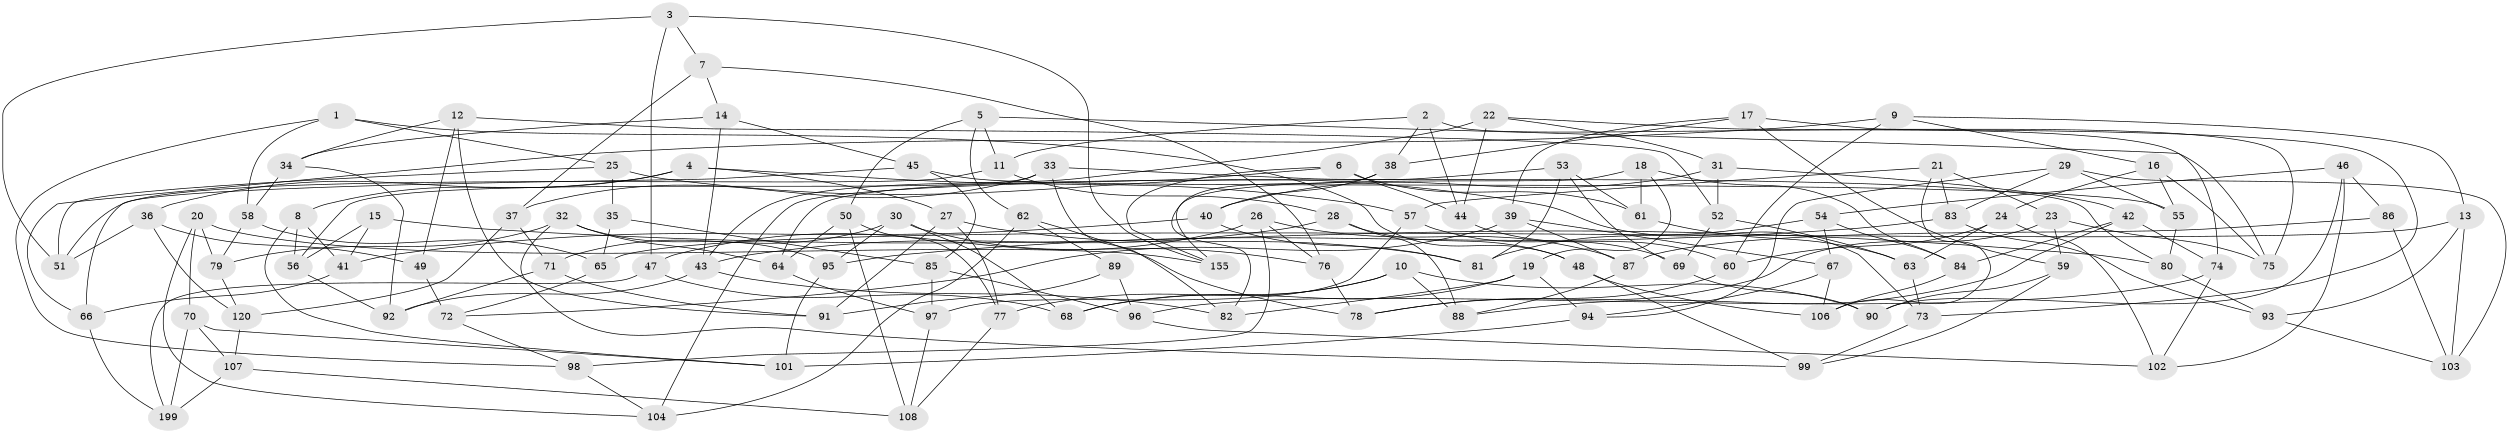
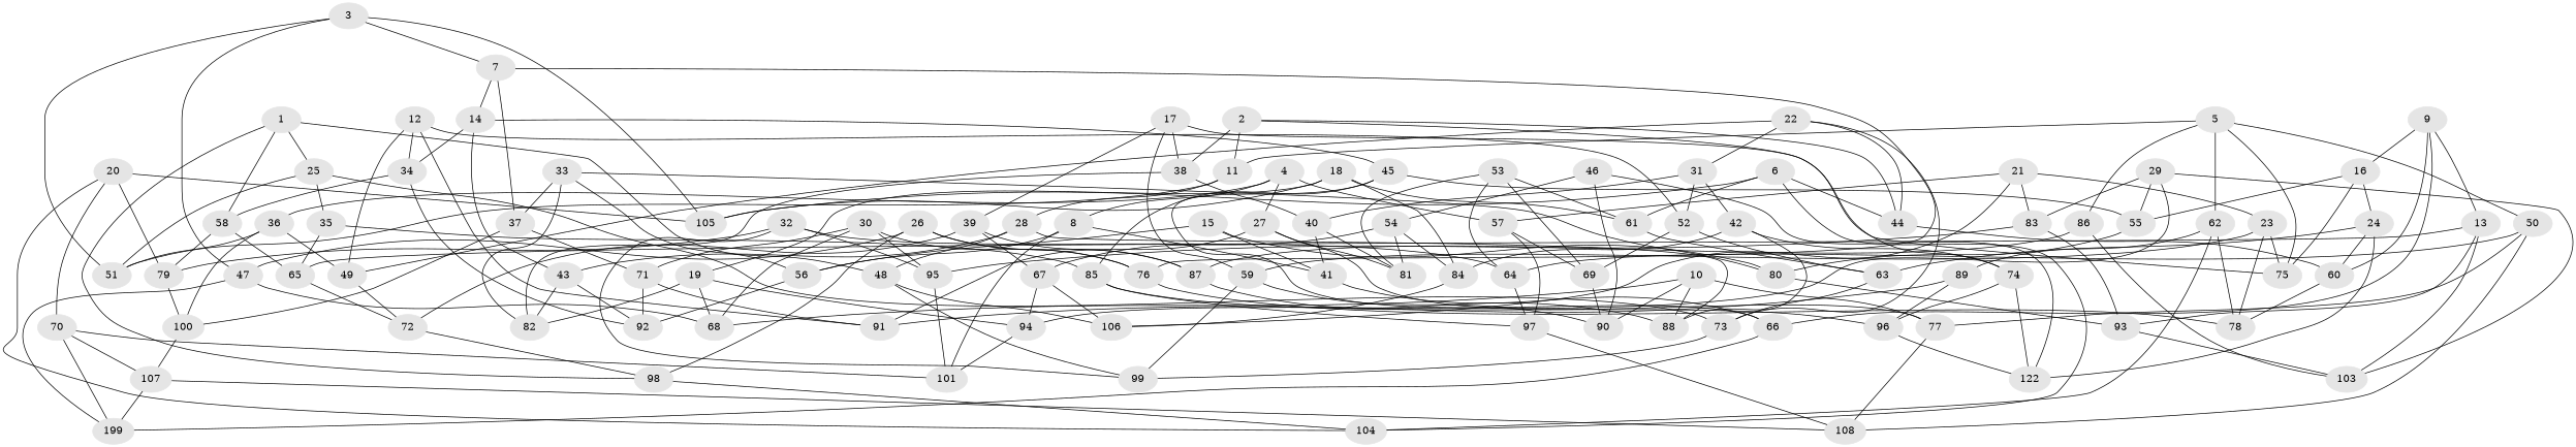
  graph {
    node [color=gray90 style=filled]
    1
    25
    48
    58
    98
    51
    73
    35
    106
    99
    65
    79
    104
    2
    11
    38
    44
    74
    28
    82
    40
    60
-   102
+   102 [label=122]
    96
    3
    7
    47
-   105 [label=155]
+   105
    14
    37
    76
    68
    n33 [label=199]
    4
    8
    27
    36
    57
    41
    56
    101
    77
    91
    81
    49
-   100 [label=120]
+   100
    69
    97
    5
    50
    62
    75
    64
    108
    89
    78
    6
    61
    63
    34
    43
    45
    71
    66
    92
    9
    13
    16
    93
    103
    24
    55
    10
    88
    90
    12
    52
    72
    85
    15
    80
    17
    39
    59
    87
    67
    18
    19
    84
    94
    20
    70
    107
    21
    23
    83
    95
    22
    31
    42
    26
    29
    30
    32
    33
    86
    46
    54
    53
    1 -- 25
    1 -- 48
    1 -- 58
    1 -- 98
    25 -- 51
    25 -- 73
    25 -- 35
    48 -- 106
    48 -- 99
    58 -- 65
    58 -- 79
    98 -- 104
    73 -- 99
    35 -- 65
    35 -- 85
    65 -- 72
    79 -- 100
    2 -- 11
    2 -- 38
    2 -- 44
    2 -- 74
    11 -- 51
    11 -- 28
    38 -- 82
    38 -- 40
    44 -- 60
    74 -- 102
    74 -- 96
    28 -- 48
    28 -- 43
    28 -- 88
    40 -- 41
    40 -- 81
    60 -- 78
    96 -- 102
    3 -- 51
    3 -- 7
    3 -- 47
    3 -- 105
    7 -- 14
    7 -- 37
    7 -- 76
    47 -- 68
    47 -- n33
    14 -- 34
    14 -- 43
    14 -- 45
    37 -- 100
    37 -- 71
    76 -- 78
    4 -- 8
    4 -- 27
    4 -- 36
    4 -- 57
    8 -- 41
    8 -- 56
    8 -- 101
    27 -- 77
    27 -- 91
    27 -- 81
    36 -- 51
    36 -- 49
    36 -- 100
    57 -- 69
    57 -- 97
    41 -- 66
    56 -- 92
    77 -- 108
    49 -- 72
    100 -- 107
    69 -- 90
    97 -- 108
    5 -- 11
    5 -- 50
    5 -- 62
    5 -- 75
    50 -- 77
    50 -- 64
    50 -- 108
    62 -- 104
    62 -- 89
    62 -- 78
    64 -- 97
    89 -- 96
    89 -- 91
    6 -- 104
    6 -- 44
    6 -- 105
    6 -- 61
    61 -- 63
    63 -- 73
    34 -- 58
    34 -- 92
    43 -- 82
    43 -- 92
    45 -- 66
    45 -- 55
    45 -- 85
    71 -- 91
    71 -- 92
    66 -- n33
    9 -- 60
    9 -- 66
    9 -- 13
    9 -- 16
    13 -- 65
    13 -- 93
    13 -- 103
    16 -- 75
    16 -- 24
    16 -- 55
    93 -- 103
    24 -- 60
    24 -- 102
    24 -- 63
    55 -- 80
    10 -- 68
    10 -- 77
    10 -- 88
    10 -- 90
    12 -- 91
    12 -- 49
    12 -- 34
    12 -- 52
    52 -- 69
    52 -- 63
    72 -- 98
    85 -- 96
    85 -- 97
    15 -- 41
    15 -- 56
    15 -- 80
    80 -- 93
    17 -- 38
    17 -- 75
    17 -- 39
    17 -- 59
    39 -- 72
    39 -- 87
    39 -- 67
    59 -- 99
    59 -- 90
    87 -- 88
    67 -- 106
    67 -- 94
    18 -- 105
    18 -- 61
    18 -- 19
    18 -- 84
    19 -- 82
    19 -- 68
    19 -- 94
    84 -- 106
    94 -- 101
    20 -- 79
    20 -- 104
    20 -- 105
    20 -- 70
    70 -- n33
    70 -- 101
    70 -- 107
    107 -- n33
    107 -- 108
    21 -- 106
    21 -- 57
    21 -- 23
    21 -- 83
    23 -- 75
    23 -- 78
    23 -- 59
    83 -- 93
    83 -- 95
    95 -- 101
    22 -- 73
    22 -- 44
-   22 -- 43
+   22 -- 49
    22 -- 31
    31 -- 40
    31 -- 52
    31 -- 42
    42 -- 74
    42 -- 88
    42 -- 84
    26 -- 98
    26 -- 47
    26 -- 76
    26 -- 87
    29 -- 103
    29 -- 55
    29 -- 94
    29 -- 83
    30 -- 76
    30 -- 68
    30 -- 71
    30 -- 95
    32 -- 99
    32 -- 79
    32 -- 64
    32 -- 95
    33 -- 82
    33 -- 37
    33 -- 56
    33 -- 80
    86 -- 103
    86 -- 87
    46 -- 102
    46 -- 90
-   46 -- 86
+   5 -- 86
    46 -- 54
    54 -- 81
    54 -- 67
    54 -- 84
    53 -- 81
    53 -- 69
    53 -- 64
    53 -- 61
  }
